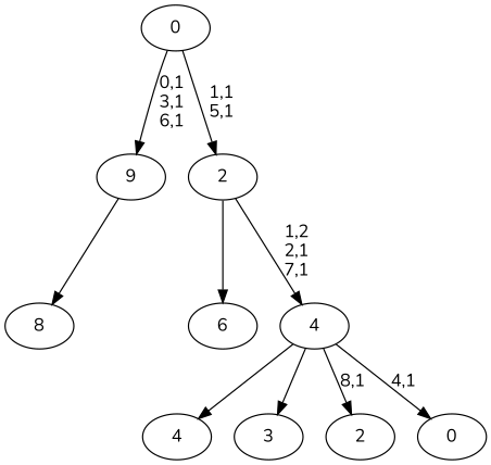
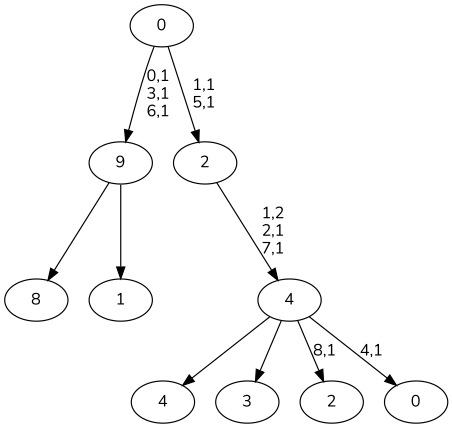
  digraph {
    fontname=Nunito
    node [fontname=Nunito]
    edge [fontname=Nunito]
-   n1 [label=6]
    n2 [label=8]
    n3 [label=4]
    n4 [label=3]
    n5 [label=2]
+   n6 [label=1]
    9
    n8 [label=0]
    4
    2
    0
    9 -> n2
+   9 -> n6
    4 -> n3
    4 -> n4
    4 -> n5 [label="8,1"]
    4 -> n8 [label="4,1"]
-   2 -> n1
    2 -> 4 [label="1,2\n2,1\n7,1"]
    0 -> 9 [label="0,1\n3,1\n6,1"]
    0 -> 2 [label="1,1\n5,1"]
  }
